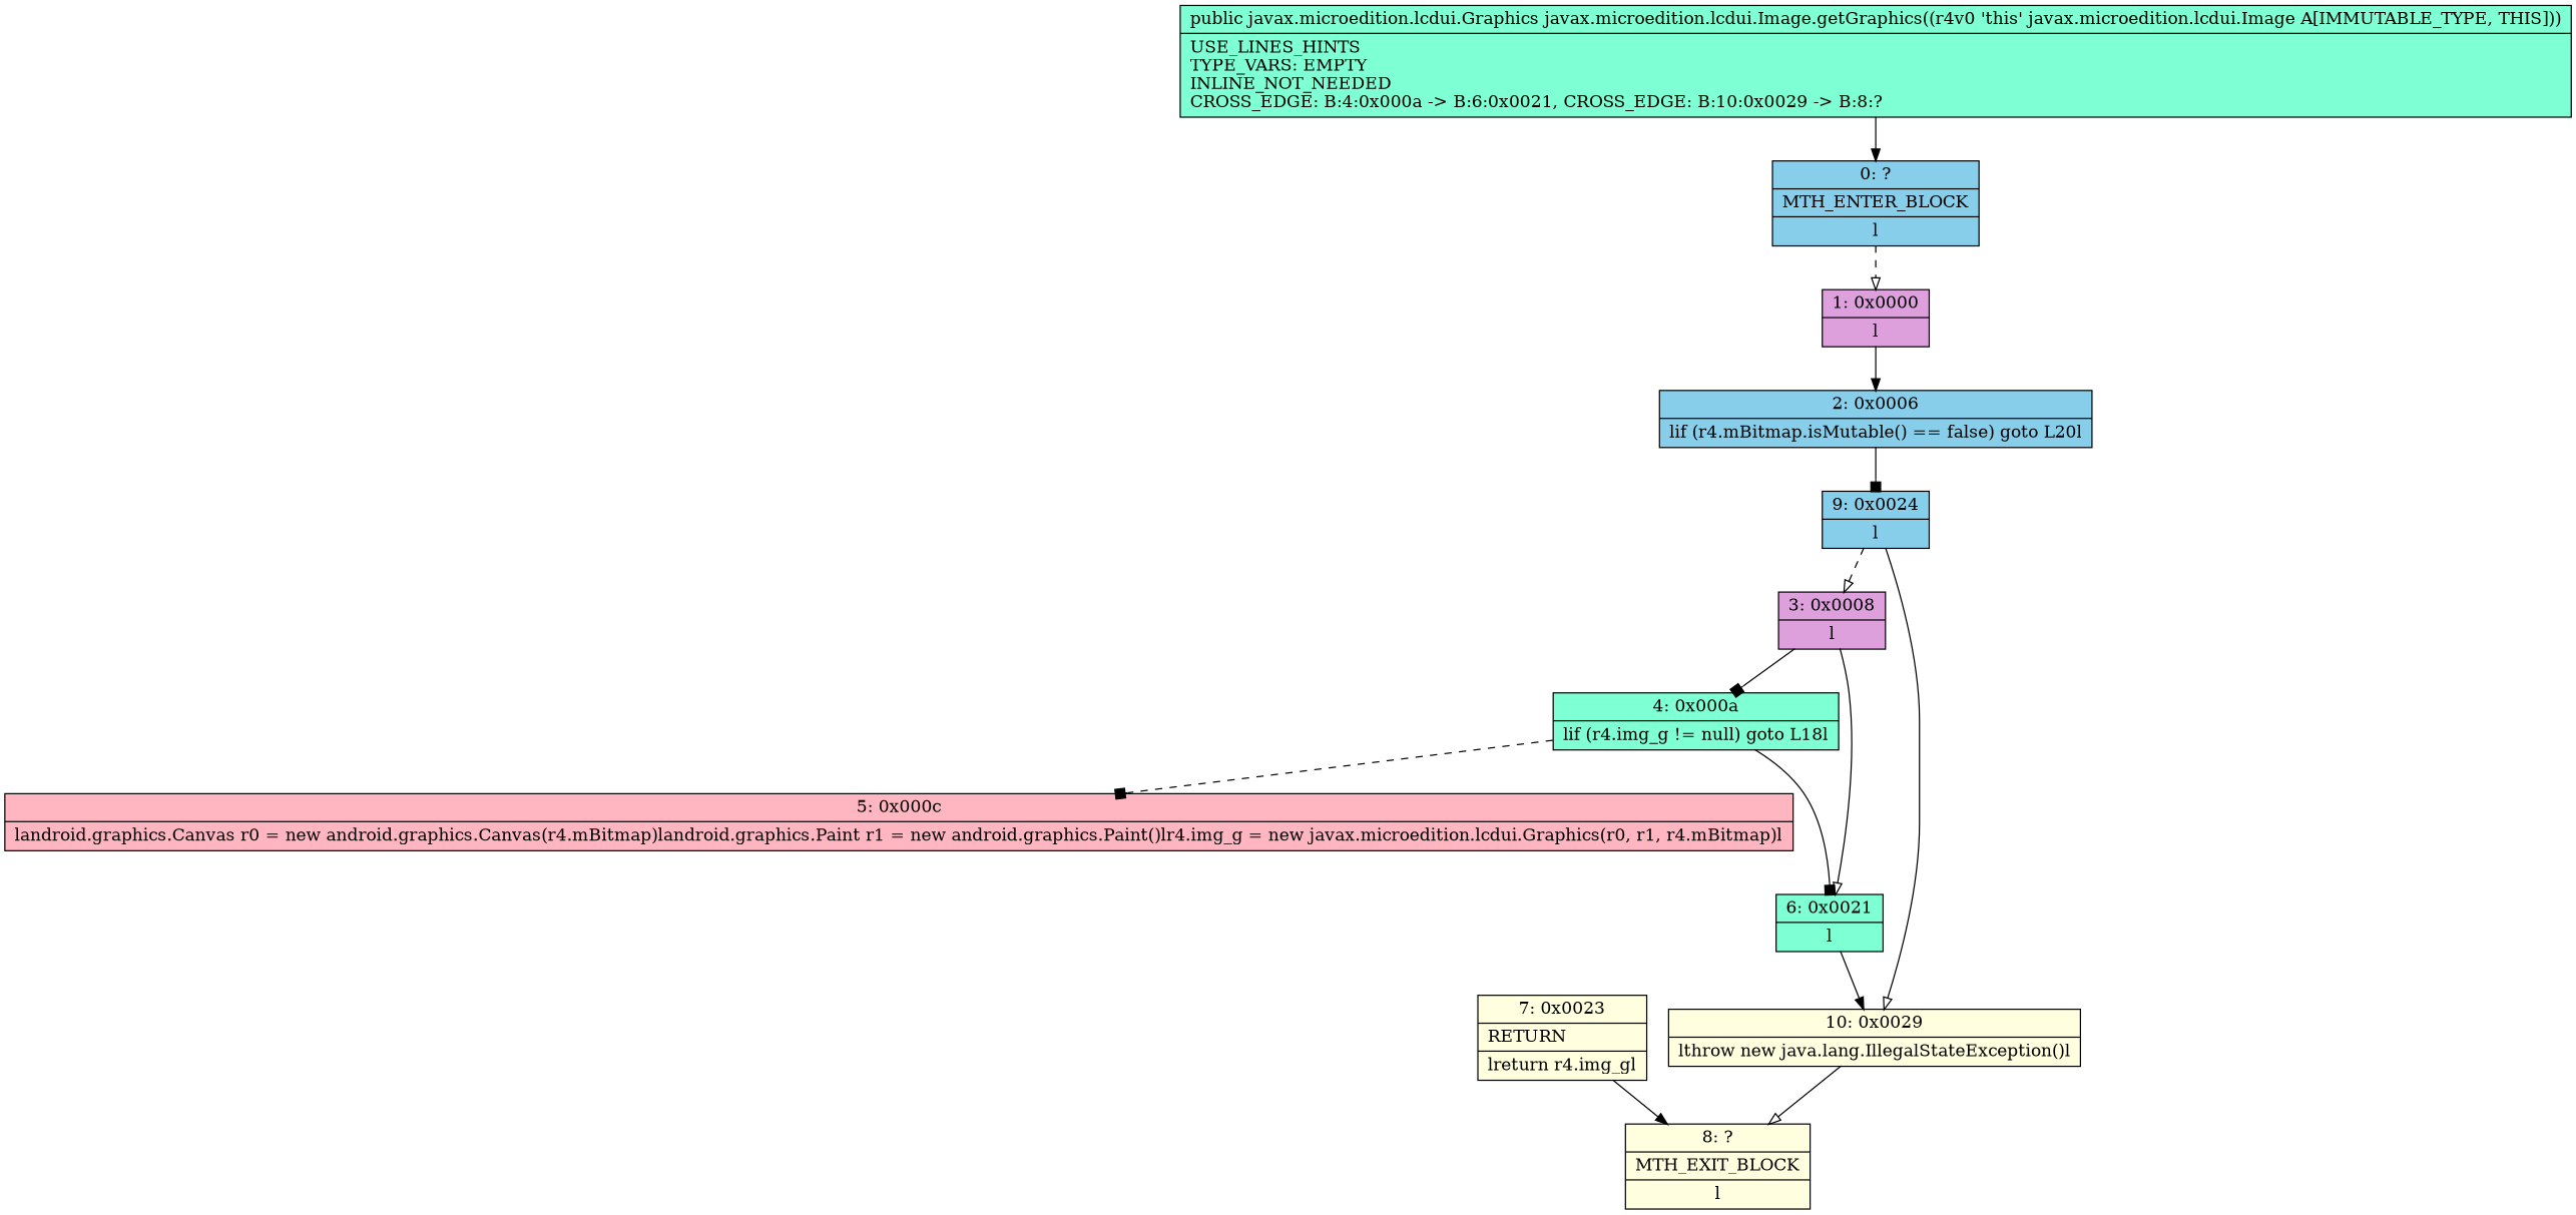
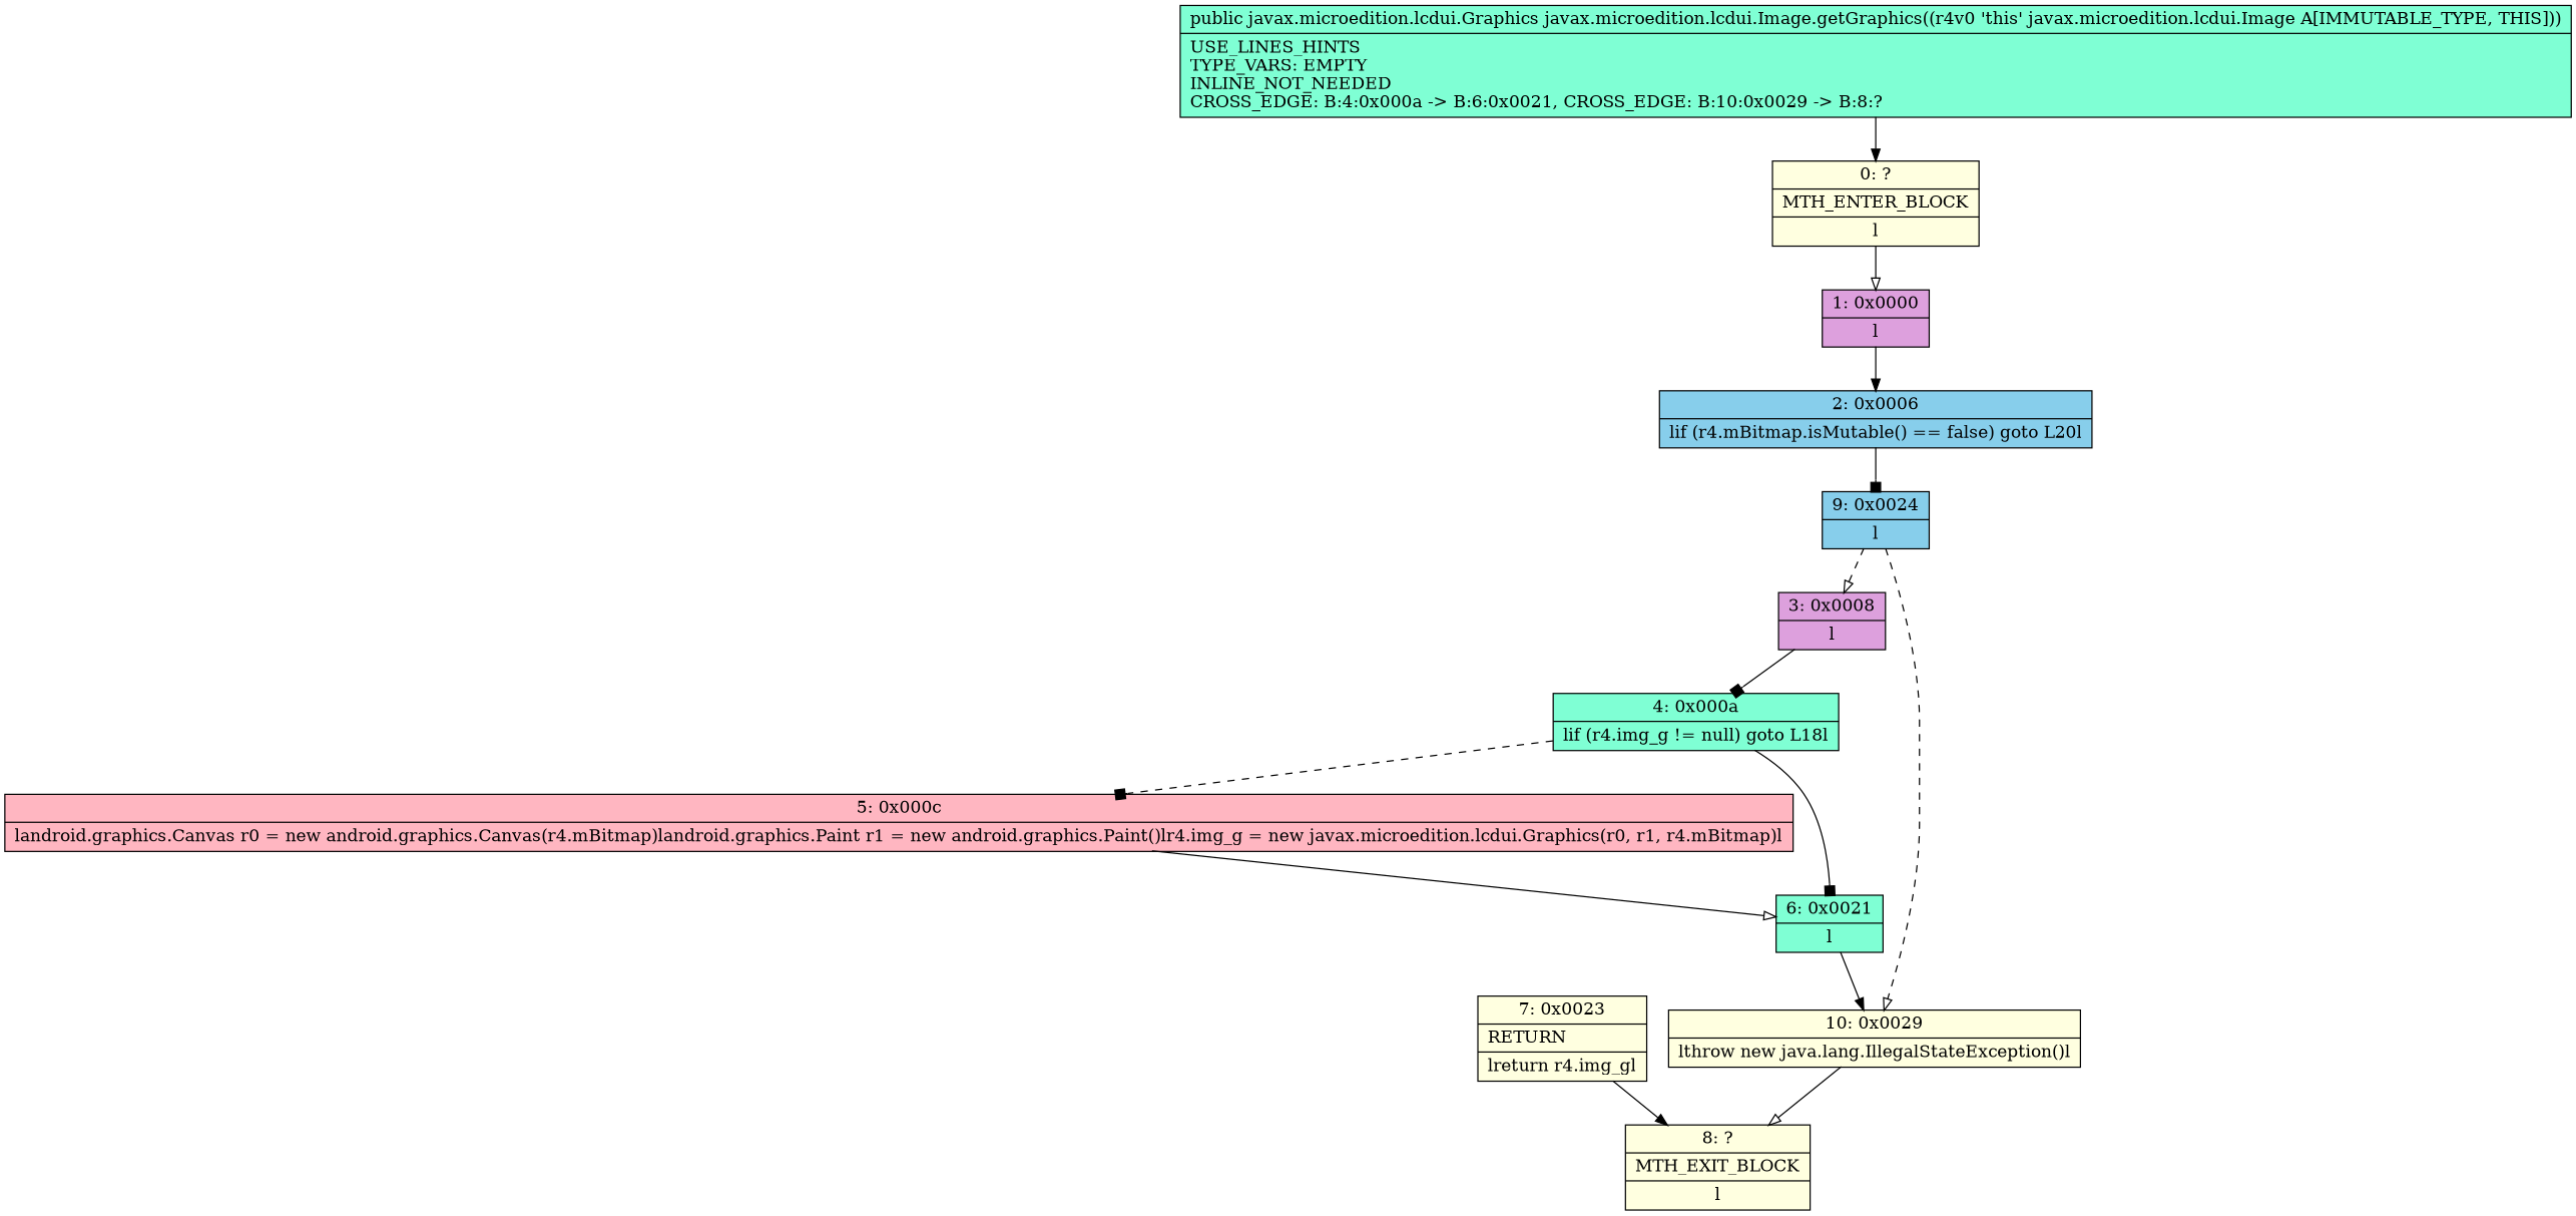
  digraph {
    node [fillcolor=skyblue shape=record style=filled]
    edge [arrowhead=onormal]
-   n1 [label="{0\:\ ?|MTH_ENTER_BLOCK\l|l}"]
+   n1 [fillcolor=lightyellow label="{0\:\ ?|MTH_ENTER_BLOCK\l|l}"]
    n2 [fillcolor=plum label="{1\:\ 0x0000|l}"]
    n3 [label="{2\:\ 0x0006|lif (r4.mBitmap.isMutable() == false) goto L20l}"]
    n4 [label="{9\:\ 0x0024|l}"]
    n5 [fillcolor=plum label="{3\:\ 0x0008|l}"]
    n6 [fillcolor=aquamarine label="{4\:\ 0x000a|lif (r4.img_g != null) goto L18l}"]
    n7 [fillcolor=lightyellow label="{10\:\ 0x0029|lthrow new java.lang.IllegalStateException()l}"]
    n8 [fillcolor=lightpink label="{5\:\ 0x000c|landroid.graphics.Canvas r0 = new android.graphics.Canvas(r4.mBitmap)landroid.graphics.Paint r1 = new android.graphics.Paint()lr4.img_g = new javax.microedition.lcdui.Graphics(r0, r1, r4.mBitmap)l}"]
    n9 [fillcolor=aquamarine label="{6\:\ 0x0021|l}"]
    n10 [fillcolor=lightyellow label="{7\:\ 0x0023|RETURN\l|lreturn r4.img_gl}"]
    n11 [fillcolor=lightyellow label="{8\:\ ?|MTH_EXIT_BLOCK\l|l}"]
    n12 [fillcolor=aquamarine label="{public javax.microedition.lcdui.Graphics javax.microedition.lcdui.Image.getGraphics((r4v0 'this' javax.microedition.lcdui.Image A[IMMUTABLE_TYPE, THIS]))  | USE_LINES_HINTS\lTYPE_VARS: EMPTY\lINLINE_NOT_NEEDED\lCROSS_EDGE: B:4:0x000a \-\> B:6:0x0021, CROSS_EDGE: B:10:0x0029 \-\> B:8:?\l}"]
-   n1 -> n2 [style=dashed]
+   n1 -> n2
    n2 -> n3 [arrowhead=normal]
    n3 -> n4 [arrowhead=box]
    n4 -> n5 [style=dashed]
-   n4 -> n7
+   n4 -> n7 [style=dashed]
    n5 -> n6 [arrowhead=box]
    n6 -> n8 [arrowhead=box style=dashed]
    n6 -> n9 [arrowhead=box]
    n7 -> n11
-   n5 -> n9
+   n8 -> n9
    n9 -> n7 [arrowhead=normal]
    n10 -> n11 [arrowhead=normal]
    n12 -> n1 [arrowhead=normal]
  }
